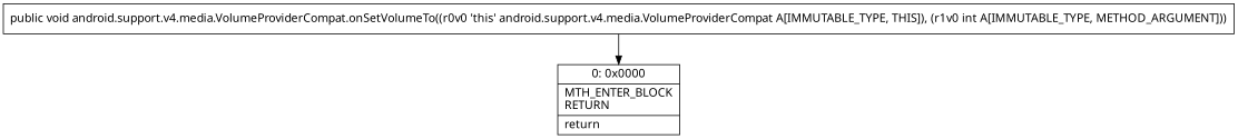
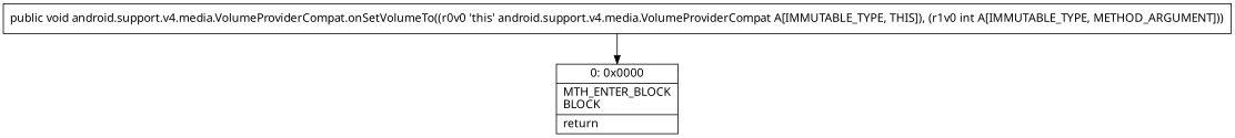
  digraph {
    fontname="Noto Sans"
    node [shape=record fontname="Noto Sans"]
-   n1 [label="{0\:\ 0x0000|MTH_ENTER_BLOCK\lRETURN\l|return\l}"]
+   n1 [label="{0\:\ 0x0000|MTH_ENTER_BLOCK\lBLOCK\l|return\l}"]
    n2 [label="{public void android.support.v4.media.VolumeProviderCompat.onSetVolumeTo((r0v0 'this' android.support.v4.media.VolumeProviderCompat A[IMMUTABLE_TYPE, THIS]), (r1v0 int A[IMMUTABLE_TYPE, METHOD_ARGUMENT])) }"]
    n2 -> n1 [fontname="Noto Sans"]
  }
